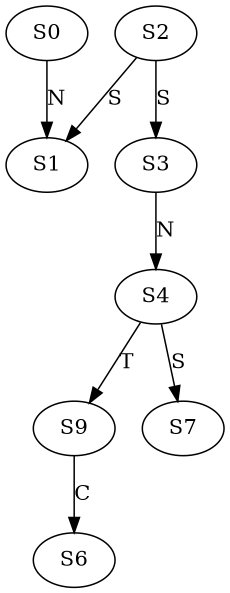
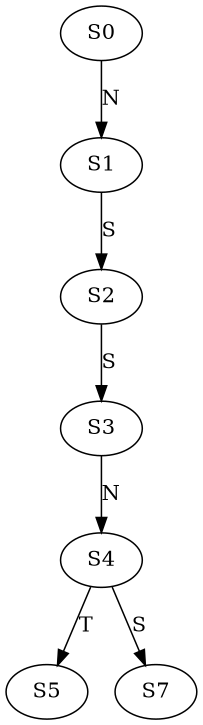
  strict digraph {
    S0
    S1
    S2
    S3
    S4
-   S5 [label=S9]
+   S5
    S7
-   S6
    S0 -> S1 [label=N]
-   S2 -> S1 [label=S]
+   S1 -> S2 [label=S]
    S2 -> S3 [label=S]
    S3 -> S4 [label=N]
    S4 -> S5 [label=T]
    S4 -> S7 [label=S]
-   S5 -> S6 [label=C]
  }
